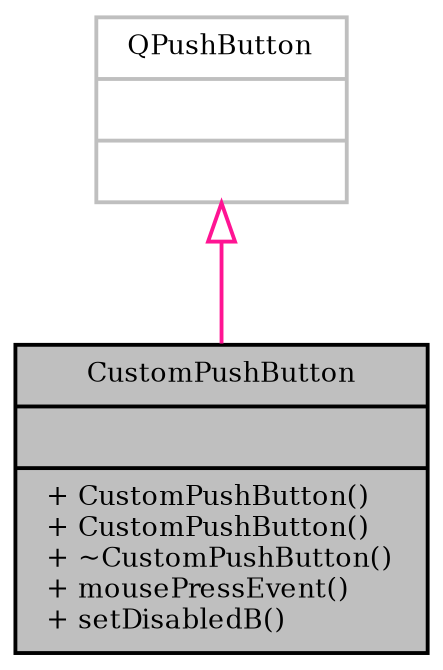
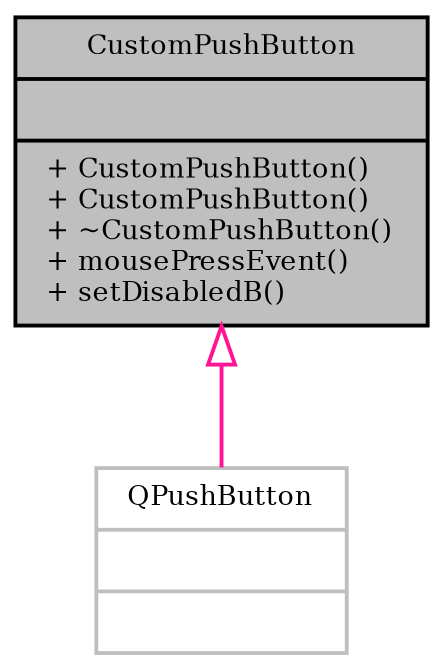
  digraph {
    fontname="DejaVu Serif"
    node [fontname="DejaVu Serif" fontsize=7 shape=record]
    n1 [color=black fillcolor=grey75 fontcolor=black height=0.2 label="{CustomPushButton\n||+ CustomPushButton()\l+ CustomPushButton()\l+ ~CustomPushButton()\l+ mousePressEvent()\l+ setDisabledB()\l}" style=filled width=0.4]
    n2 [color=grey75 height=0.2 label="{QPushButton\n||}" width=0.4]
-   n2 -> n1 [arrowtail=onormal color=deeppink dir=back fontname="DejaVu Serif" fontsize=7 labelfontname=Helvetica labelfontsize=7 style=solid]
+   n1 -> n2 [arrowtail=onormal color=deeppink dir=back fontname="DejaVu Serif" fontsize=7 labelfontname=Helvetica labelfontsize=7 style=solid]
  }
